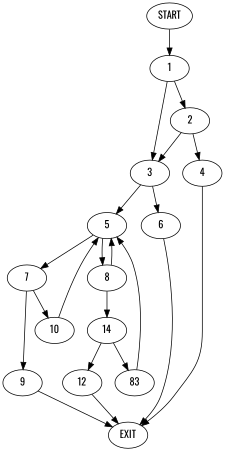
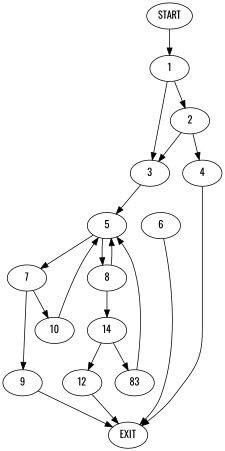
  digraph {
    fontname=Oswald
    node [fontname=Oswald]
    edge [fontname=Oswald]
    n1 [label=START]
    1
    2
    3
    n5 [label=EXIT]
    4
    5
    6
    7
    8
    9
    10
    n13 [label=14]
    12
    n15 [label=83]
    n1 -> 1
    1 -> 2
    1 -> 3
    2 -> 3
    2 -> 4
    3 -> 5
-   3 -> 6
    4 -> n5
    5 -> 7
    5 -> 8
    6 -> n5
    7 -> 9
    7 -> 10
    8 -> 5
    8 -> n13
    9 -> n5
    10 -> 5
    n13 -> 12
    n13 -> n15
    12 -> n5
    n15 -> 5
  }
